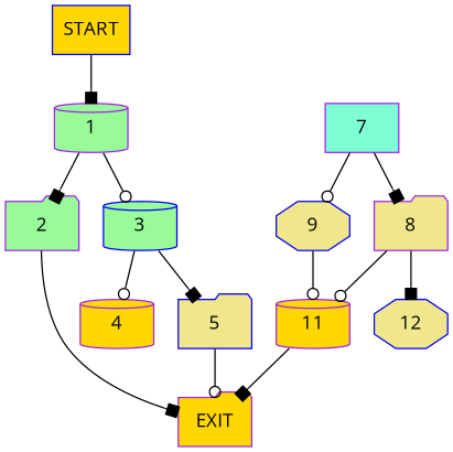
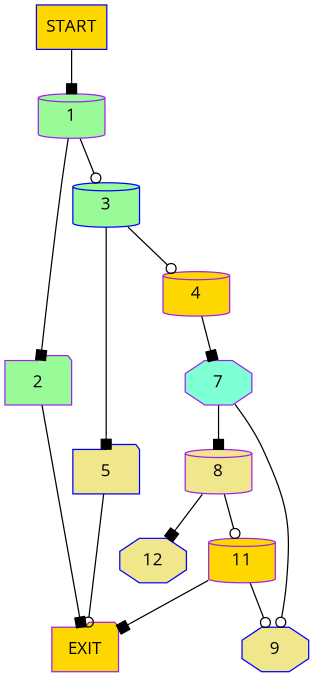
  digraph {
    fontname="Open Sans"
    node [color=purple fillcolor=gold fontname="Open Sans" shape=cylinder style=filled]
    edge [arrowhead=box fontname="Open Sans"]
    n1 [color=blue label=START shape=box]
    1 [fillcolor=palegreen]
    2 [fillcolor=palegreen shape=folder]
    3 [color=blue fillcolor=palegreen]
    n5 [label=EXIT shape=folder]
    4
    5 [color=blue fillcolor=khaki shape=folder]
-   7 [fillcolor=aquamarine shape=box]
-   8 [fillcolor=khaki shape=folder]
+   7 [fillcolor=aquamarine shape=octagon]
+   8 [fillcolor=khaki]
    9 [color=blue fillcolor=khaki shape=octagon]
    11
    12 [color=blue fillcolor=khaki shape=octagon]
    n1 -> 1
    1 -> 2
    1 -> 3 [arrowhead=odot]
    2 -> n5
    3 -> 4 [arrowhead=odot]
    3 -> 5
+   4 -> 7
    5 -> n5 [arrowhead=odot]
    7 -> 8
    7 -> 9 [arrowhead=odot]
    8 -> 11 [arrowhead=odot]
    8 -> 12
-   9 -> 11 [arrowhead=odot]
+   11 -> 9 [arrowhead=odot]
    11 -> n5
  }
